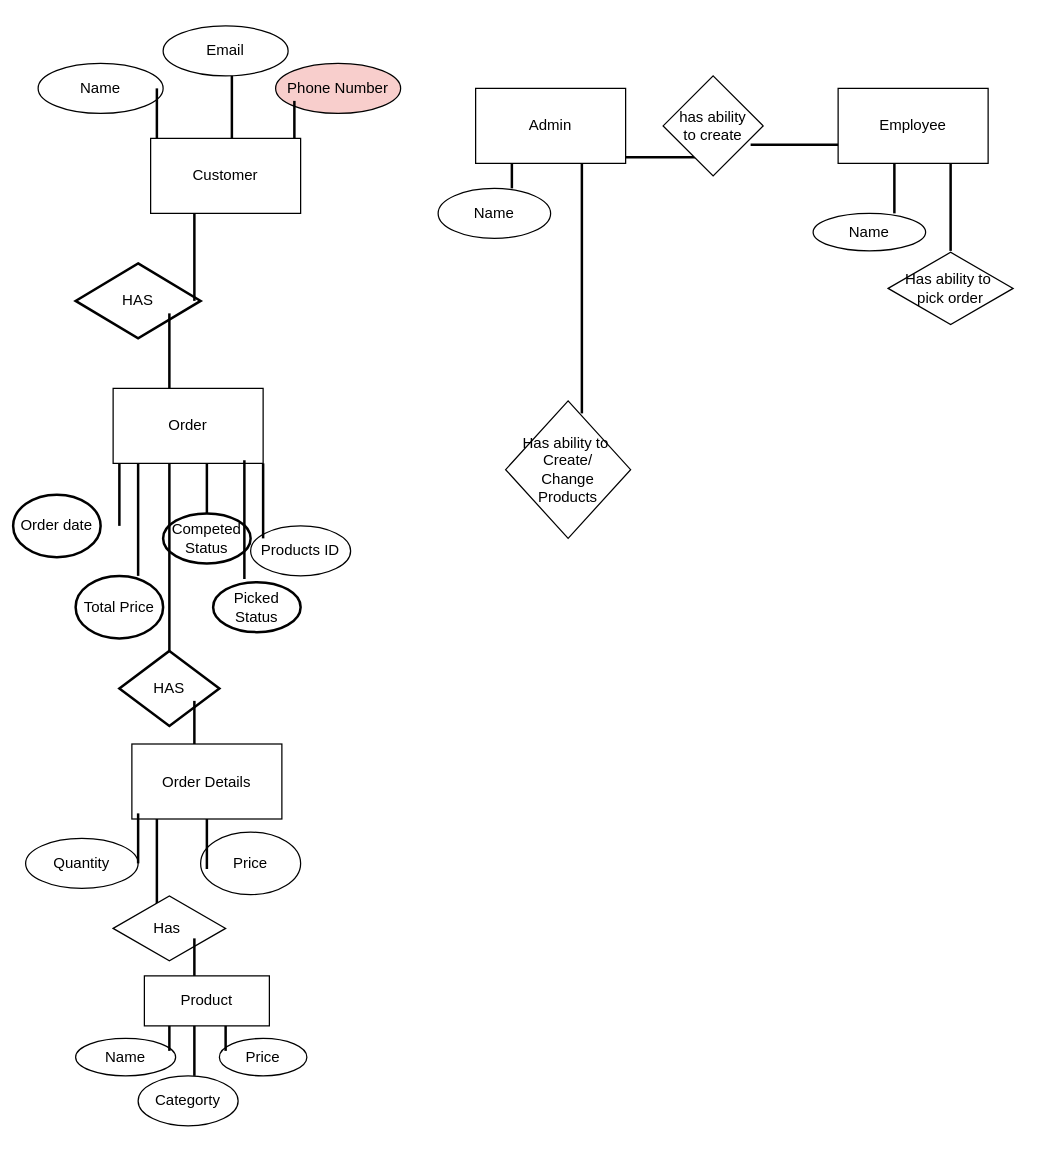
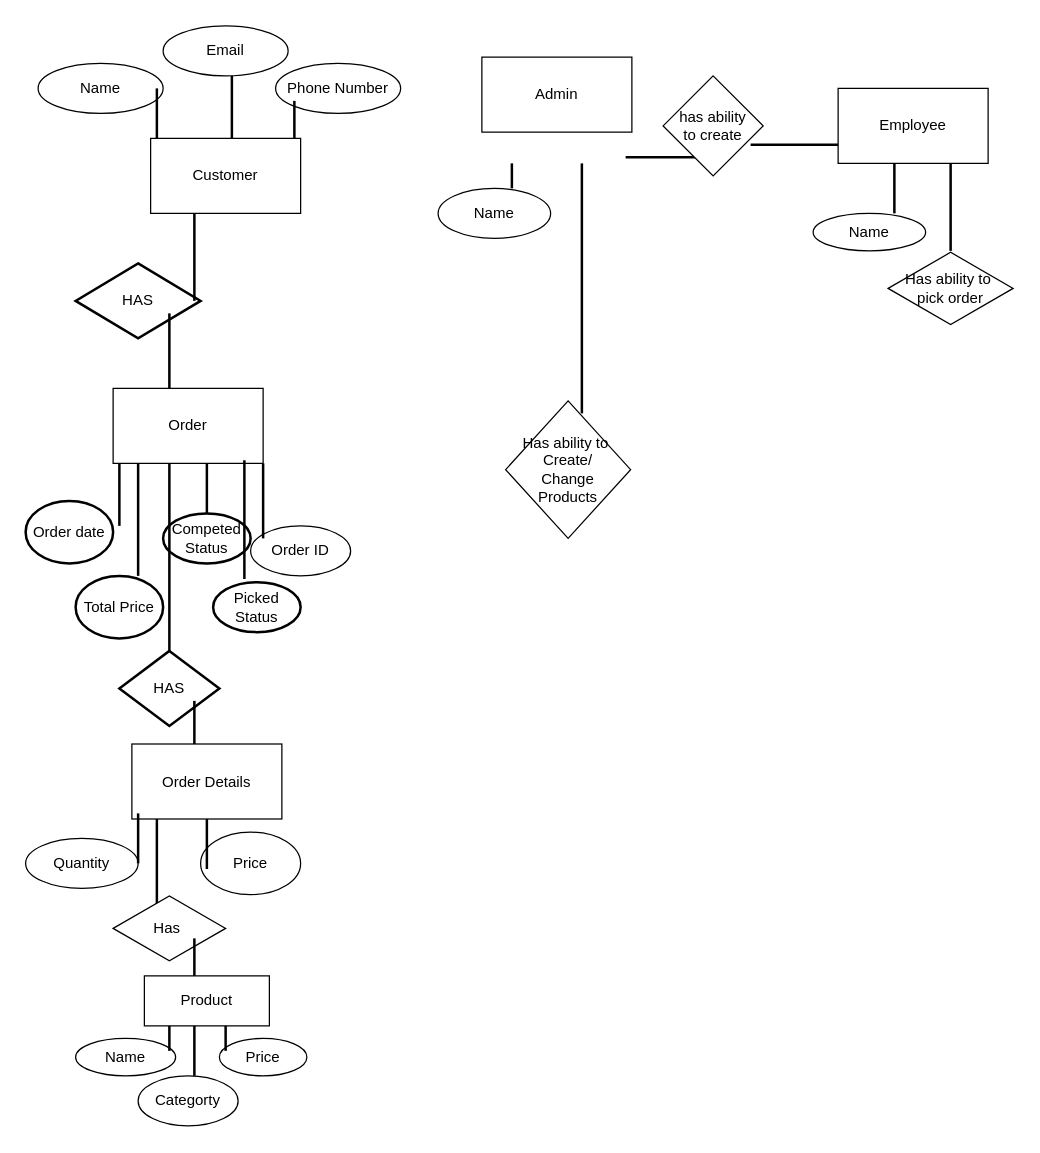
  <mxCell id="0" />
  <mxCell id="1" parent="0" />
  <mxCell id="2" value="Customer" style="whiteSpace=wrap;html=1;align=center;treeFolding=1;treeMoving=1;newEdgeStyle={&quot;edgeStyle&quot;:&quot;elbowEdgeStyle&quot;,&quot;startArrow&quot;:&quot;none&quot;,&quot;endArrow&quot;:&quot;none&quot;};" vertex="1" parent="1"><mxGeometry x="120" y="110" width="120" height="60" as="geometry" /></mxCell>
  <mxCell id="3" value="Name" style="ellipse;whiteSpace=wrap;html=1;align=center;newEdgeStyle={&quot;edgeStyle&quot;:&quot;entityRelationEdgeStyle&quot;,&quot;startArrow&quot;:&quot;none&quot;,&quot;endArrow&quot;:&quot;none&quot;,&quot;segment&quot;:10,&quot;curved&quot;:1};treeFolding=1;treeMoving=1;" vertex="1" parent="1"><mxGeometry x="30" y="50" width="100" height="40" as="geometry" /></mxCell>
  <mxCell id="4" value="Email" style="ellipse;whiteSpace=wrap;html=1;align=center;newEdgeStyle={&quot;edgeStyle&quot;:&quot;entityRelationEdgeStyle&quot;,&quot;startArrow&quot;:&quot;none&quot;,&quot;endArrow&quot;:&quot;none&quot;,&quot;segment&quot;:10,&quot;curved&quot;:1};treeFolding=1;treeMoving=1;" vertex="1" parent="1"><mxGeometry x="130" y="20" width="100" height="40" as="geometry" /></mxCell>
- <mxCell id="5" value="Phone Number" style="ellipse;whiteSpace=wrap;html=1;align=center;newEdgeStyle={&quot;edgeStyle&quot;:&quot;entityRelationEdgeStyle&quot;,&quot;startArrow&quot;:&quot;none&quot;,&quot;endArrow&quot;:&quot;none&quot;,&quot;segment&quot;:10,&quot;curved&quot;:1};treeFolding=1;treeMoving=1;fillColor=#f8cecc;" vertex="1" parent="1"><mxGeometry x="220" y="50" width="100" height="40" as="geometry" /></mxCell>
+ <mxCell id="5" value="Phone Number" style="ellipse;whiteSpace=wrap;html=1;align=center;newEdgeStyle={&quot;edgeStyle&quot;:&quot;entityRelationEdgeStyle&quot;,&quot;startArrow&quot;:&quot;none&quot;,&quot;endArrow&quot;:&quot;none&quot;,&quot;segment&quot;:10,&quot;curved&quot;:1};treeFolding=1;treeMoving=1;" vertex="1" parent="1"><mxGeometry x="220" y="50" width="100" height="40" as="geometry" /></mxCell>
  <mxCell id="6" value="" style="line;strokeWidth=2;direction=south;html=1;" vertex="1" parent="1"><mxGeometry x="180" y="60" width="10" height="50" as="geometry" /></mxCell>
  <mxCell id="7" value="" style="line;strokeWidth=2;direction=south;html=1;" vertex="1" parent="1"><mxGeometry x="230" y="80" width="10" height="30" as="geometry" /></mxCell>
  <mxCell id="8" value="" style="line;strokeWidth=2;direction=south;html=1;" vertex="1" parent="1"><mxGeometry x="120" y="70" width="10" height="40" as="geometry" /></mxCell>
  <mxCell id="9" value="HAS" style="strokeWidth=2;html=1;shape=mxgraph.flowchart.decision;whiteSpace=wrap;" vertex="1" parent="1"><mxGeometry x="60" y="210" width="100" height="60" as="geometry" /></mxCell>
  <mxCell id="10" value="" style="line;strokeWidth=2;direction=south;html=1;" vertex="1" parent="1"><mxGeometry x="150" y="170" width="10" height="70" as="geometry" /></mxCell>
  <mxCell id="11" value="Order" style="whiteSpace=wrap;html=1;align=center;treeFolding=1;treeMoving=1;newEdgeStyle={&quot;edgeStyle&quot;:&quot;elbowEdgeStyle&quot;,&quot;startArrow&quot;:&quot;none&quot;,&quot;endArrow&quot;:&quot;none&quot;};" vertex="1" parent="1"><mxGeometry x="90" y="310" width="120" height="60" as="geometry" /></mxCell>
  <mxCell id="12" value="" style="line;strokeWidth=2;direction=south;html=1;" vertex="1" parent="1"><mxGeometry x="130" y="250" width="10" height="60" as="geometry" /></mxCell>
- <mxCell id="13" value="Order date" style="strokeWidth=2;html=1;shape=mxgraph.flowchart.start_1;whiteSpace=wrap;" vertex="1" parent="1"><mxGeometry x="10" y="395" width="70" height="50" as="geometry" /></mxCell>
+ <mxCell id="13" value="Order date" style="strokeWidth=2;html=1;shape=mxgraph.flowchart.start_1;whiteSpace=wrap;" vertex="1" parent="1"><mxGeometry x="20" y="400" width="70" height="50" as="geometry" /></mxCell>
  <mxCell id="14" value="Total Price" style="strokeWidth=2;html=1;shape=mxgraph.flowchart.start_1;whiteSpace=wrap;" vertex="1" parent="1"><mxGeometry x="60" y="460" width="70" height="50" as="geometry" /></mxCell>
  <mxCell id="15" value="Competed Status" style="strokeWidth=2;html=1;shape=mxgraph.flowchart.start_1;whiteSpace=wrap;" vertex="1" parent="1"><mxGeometry x="130" y="410" width="70" height="40" as="geometry" /></mxCell>
  <mxCell id="16" value="" style="line;strokeWidth=2;direction=south;html=1;" vertex="1" parent="1"><mxGeometry x="160" y="370" width="10" height="40" as="geometry" /></mxCell>
  <mxCell id="17" value="" style="line;strokeWidth=2;direction=south;html=1;" vertex="1" parent="1"><mxGeometry x="90" y="370" width="10" height="50" as="geometry" /></mxCell>
  <mxCell id="18" value="" style="line;strokeWidth=2;direction=south;html=1;" vertex="1" parent="1"><mxGeometry x="105" y="370" width="10" height="90" as="geometry" /></mxCell>
  <mxCell id="19" value="Picked Status" style="strokeWidth=2;html=1;shape=mxgraph.flowchart.start_1;whiteSpace=wrap;" vertex="1" parent="1"><mxGeometry x="170" y="465" width="70" height="40" as="geometry" /></mxCell>
  <mxCell id="20" value="" style="line;strokeWidth=2;direction=south;html=1;" vertex="1" parent="1"><mxGeometry x="190" y="367.5" width="10" height="95" as="geometry" /></mxCell>
  <mxCell id="21" value="" style="line;strokeWidth=2;direction=south;html=1;" vertex="1" parent="1"><mxGeometry x="130" y="370" width="10" height="160" as="geometry" /></mxCell>
  <mxCell id="22" value="HAS" style="strokeWidth=2;html=1;shape=mxgraph.flowchart.decision;whiteSpace=wrap;" vertex="1" parent="1"><mxGeometry x="95" y="520" width="80" height="60" as="geometry" /></mxCell>
  <mxCell id="23" value="" style="line;strokeWidth=2;direction=south;html=1;" vertex="1" parent="1"><mxGeometry x="150" y="560" width="10" height="40" as="geometry" /></mxCell>
  <mxCell id="24" value="Order Details" style="rounded=0;whiteSpace=wrap;html=1;" vertex="1" parent="1"><mxGeometry x="105" y="594.5" width="120" height="60" as="geometry" /></mxCell>
  <mxCell id="25" value="Quantity" style="ellipse;whiteSpace=wrap;html=1;" vertex="1" parent="1"><mxGeometry x="20" y="670" width="90" height="40" as="geometry" /></mxCell>
  <mxCell id="26" value="Price" style="ellipse;whiteSpace=wrap;html=1;" vertex="1" parent="1"><mxGeometry x="160" y="665" width="80" height="50" as="geometry" /></mxCell>
  <mxCell id="27" value="" style="line;strokeWidth=2;direction=south;html=1;" vertex="1" parent="1"><mxGeometry x="105" y="650" width="10" height="40" as="geometry" /></mxCell>
  <mxCell id="28" value="" style="line;strokeWidth=2;direction=south;html=1;" vertex="1" parent="1"><mxGeometry x="160" y="654.5" width="10" height="40" as="geometry" /></mxCell>
- <mxCell id="29" value="Products ID" style="ellipse;whiteSpace=wrap;html=1;" vertex="1" parent="1"><mxGeometry x="200" y="420" width="80" height="40" as="geometry" /></mxCell>
+ <mxCell id="29" value="Order ID" style="ellipse;whiteSpace=wrap;html=1;" vertex="1" parent="1"><mxGeometry x="200" y="420" width="80" height="40" as="geometry" /></mxCell>
  <mxCell id="30" value="" style="line;strokeWidth=2;direction=south;html=1;" vertex="1" parent="1"><mxGeometry x="175" y="370" width="70" height="60" as="geometry" /></mxCell>
  <mxCell id="31" value="" style="line;strokeWidth=2;direction=south;html=1;" vertex="1" parent="1"><mxGeometry x="120" y="654.5" width="10" height="70" as="geometry" /></mxCell>
  <mxCell id="32" value="Has&amp;nbsp;" style="html=1;whiteSpace=wrap;aspect=fixed;shape=isoRectangle;" vertex="1" parent="1"><mxGeometry x="90" y="715" width="90" height="54" as="geometry" /></mxCell>
  <mxCell id="33" value="" style="line;strokeWidth=2;direction=south;html=1;" vertex="1" parent="1"><mxGeometry x="150" y="750" width="10" height="40" as="geometry" /></mxCell>
  <mxCell id="34" value="Product" style="rounded=0;whiteSpace=wrap;html=1;" vertex="1" parent="1"><mxGeometry x="115" y="780" width="100" height="40" as="geometry" /></mxCell>
  <mxCell id="35" value="Name" style="ellipse;whiteSpace=wrap;html=1;" vertex="1" parent="1"><mxGeometry x="60" y="830" width="80" height="30" as="geometry" /></mxCell>
  <mxCell id="36" value="Price" style="ellipse;whiteSpace=wrap;html=1;" vertex="1" parent="1"><mxGeometry x="175" y="830" width="70" height="30" as="geometry" /></mxCell>
  <mxCell id="37" value="Categorty" style="ellipse;whiteSpace=wrap;html=1;" vertex="1" parent="1"><mxGeometry x="110" y="860" width="80" height="40" as="geometry" /></mxCell>
  <mxCell id="38" value="" style="line;strokeWidth=2;direction=south;html=1;" vertex="1" parent="1"><mxGeometry x="150" y="820" width="10" height="40" as="geometry" /></mxCell>
  <mxCell id="39" value="" style="line;strokeWidth=2;direction=south;html=1;" vertex="1" parent="1"><mxGeometry x="130" y="820" width="10" height="20" as="geometry" /></mxCell>
  <mxCell id="40" value="" style="line;strokeWidth=2;direction=south;html=1;" vertex="1" parent="1"><mxGeometry x="175" y="820" width="10" height="20" as="geometry" /></mxCell>
- <mxCell id="41" value="Admin" style="rounded=0;whiteSpace=wrap;html=1;" vertex="1" parent="1"><mxGeometry x="380" y="70" width="120" height="60" as="geometry" /></mxCell>
+ <mxCell id="41" value="Admin" style="rounded=0;whiteSpace=wrap;html=1;" vertex="1" parent="1"><mxGeometry x="385" y="45" width="120" height="60" as="geometry" /></mxCell>
  <mxCell id="42" value="Name" style="ellipse;whiteSpace=wrap;html=1;" vertex="1" parent="1"><mxGeometry x="350" y="150" width="90" height="40" as="geometry" /></mxCell>
  <mxCell id="43" value="" style="line;strokeWidth=2;direction=south;html=1;" vertex="1" parent="1"><mxGeometry x="404" y="130" width="10" height="20" as="geometry" /></mxCell>
  <mxCell id="44" value="Employee" style="rounded=0;whiteSpace=wrap;html=1;" vertex="1" parent="1"><mxGeometry x="670" y="70" width="120" height="60" as="geometry" /></mxCell>
  <mxCell id="45" value="" style="line;strokeWidth=2;direction=south;html=1;" vertex="1" parent="1"><mxGeometry x="710" y="130" width="10" height="40" as="geometry" /></mxCell>
  <mxCell id="46" value="Name" style="ellipse;whiteSpace=wrap;html=1;" vertex="1" parent="1"><mxGeometry x="650" y="170" width="90" height="30" as="geometry" /></mxCell>
  <mxCell id="47" value="" style="line;strokeWidth=2;html=1;" vertex="1" parent="1"><mxGeometry x="500" y="120" width="70" height="10" as="geometry" /></mxCell>
  <mxCell id="48" value="has ability&lt;br&gt;to create" style="rhombus;whiteSpace=wrap;html=1;" vertex="1" parent="1"><mxGeometry x="530" y="60" width="80" height="80" as="geometry" /></mxCell>
  <mxCell id="49" value="" style="line;strokeWidth=2;html=1;" vertex="1" parent="1"><mxGeometry x="600" y="110" width="70" height="10" as="geometry" /></mxCell>
  <mxCell id="50" value="Has ability to&amp;nbsp;&lt;br&gt;pick order" style="html=1;whiteSpace=wrap;aspect=fixed;shape=isoRectangle;" vertex="1" parent="1"><mxGeometry x="710" y="200" width="100" height="60" as="geometry" /></mxCell>
  <mxCell id="51" value="" style="line;strokeWidth=2;direction=south;html=1;" vertex="1" parent="1"><mxGeometry x="755" y="130" width="10" height="70" as="geometry" /></mxCell>
  <mxCell id="52" value="Has ability to&amp;nbsp;&lt;br&gt;Create/&lt;br&gt;Change&lt;br&gt;Products" style="rhombus;whiteSpace=wrap;html=1;" vertex="1" parent="1"><mxGeometry x="404" y="320" width="100" height="110" as="geometry" /></mxCell>
  <mxCell id="53" value="" style="line;strokeWidth=2;direction=south;html=1;" vertex="1" parent="1"><mxGeometry x="460" y="130" width="10" height="200" as="geometry" /></mxCell>
